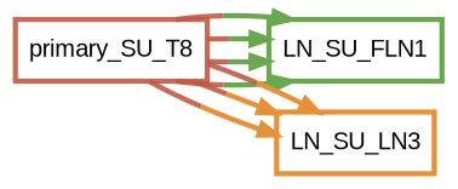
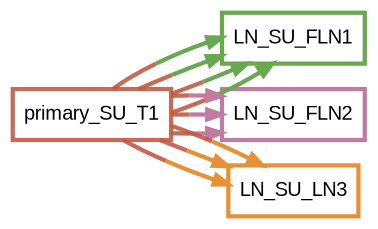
  digraph {
    fontname="Liberation Sans"
    rankdir=LR
    node [fillcolor=white fontname="Liberation Sans" penwidth=3.0 shape=box]
    edge [color="#be5742e1;0.5:#6aa84fff" fontname="Liberation Sans" penwidth=3]
    LN_SU_FLN1 [color="#6aa84fff"]
+   LN_SU_FLN2 [color="#c27ba0ff"]
    n3 [color="#e69138ff" label=LN_SU_LN3]
-   primary_SU_T1 [color="#be5742e1" label=primary_SU_T8]
+   primary_SU_T1 [color="#be5742e1"]
    primary_SU_T1 -> LN_SU_FLN1
    primary_SU_T1 -> LN_SU_FLN1
    primary_SU_T1 -> LN_SU_FLN1
    primary_SU_T1 -> LN_SU_FLN1
+   primary_SU_T1 -> LN_SU_FLN2 [color="#be5742e1;0.5:#c27ba0ff"]
+   primary_SU_T1 -> LN_SU_FLN2 [color="#be5742e1;0.5:#c27ba0ff"]
+   primary_SU_T1 -> LN_SU_FLN2 [color="#be5742e1;0.5:#c27ba0ff"]
    primary_SU_T1 -> n3 [color="#be5742e1;0.5:#e69138ff"]
    primary_SU_T1 -> n3 [color="#be5742e1;0.5:#e69138ff"]
    primary_SU_T1 -> n3 [color="#be5742e1;0.5:#e69138ff"]
  }
